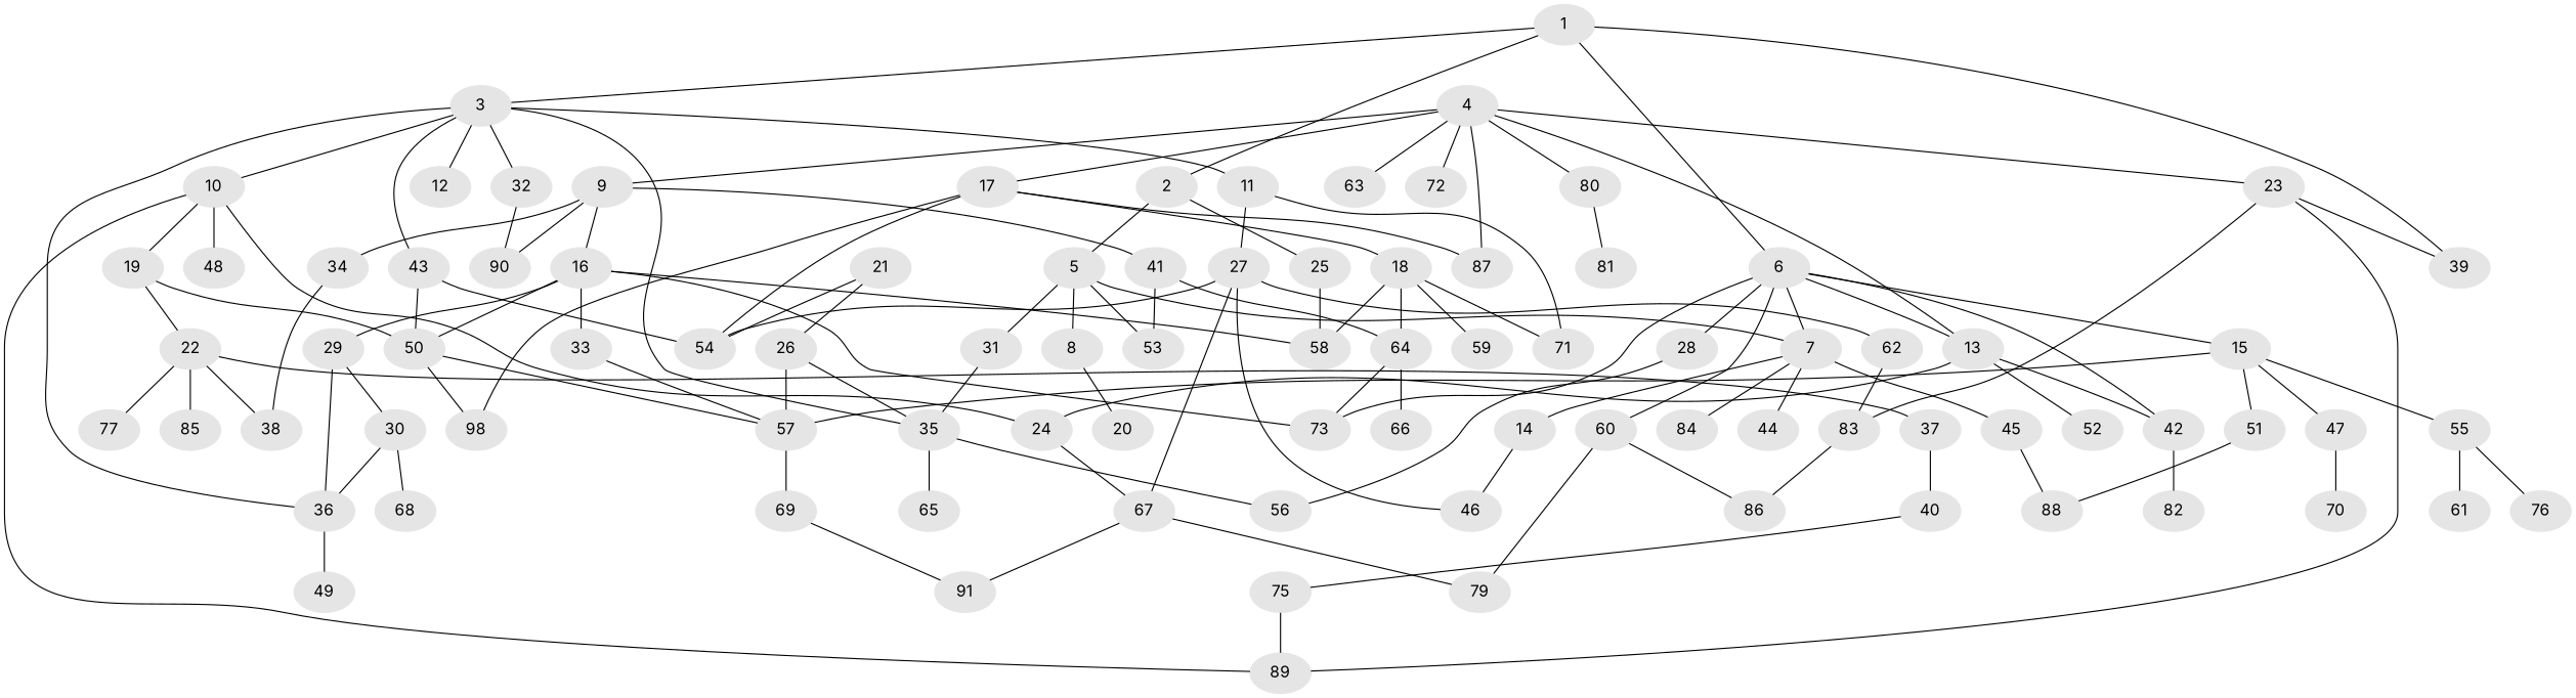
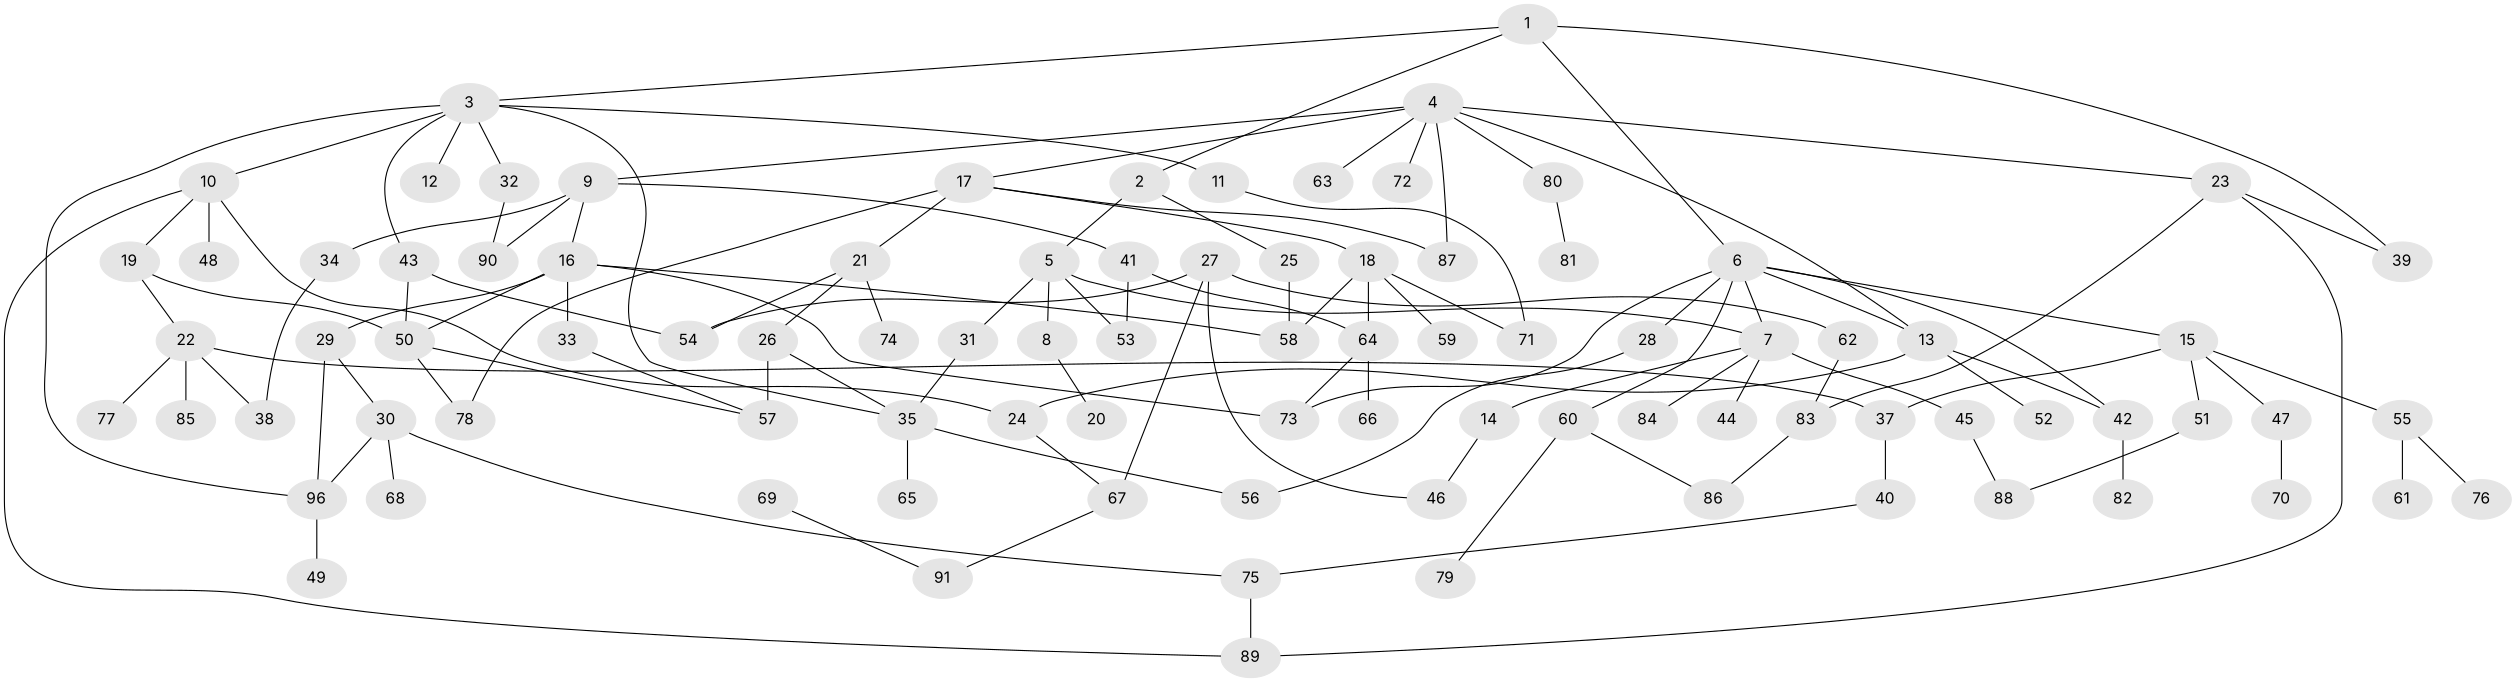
  graph {
    fontname=Inter
    node [color=gray90 fontname=Inter style=filled]
    edge [fontname=Inter]
    1
    2
    3
    6
    39
    5
    25
    10
    11
    12
    32
    35
-   36
+   36 [label=96]
    43
    4
    9
    13
    17
    23
    63
    72
    80
    87
    7
    15
    28
    42
    60
    73
    8
    31
    53
    58
    19
    24
    48
    89
    27
    71
    90
    56
    65
    49
    50
    54
    16
    34
    41
    52
    18
    21
-   78 [label=98]
+   78
    83
    81
    14
    44
    45
    84
    20
    37
    47
    51
    55
    82
    79
    86
    46
    88
    29
    33
    38
    64
    22
    67
    62
    40
    70
    61
    76
    30
    57
    59
    26
+   74
    66
    77
    85
    91
    69
    68
    75
    1 -- 2
    1 -- 3
    1 -- 6
    1 -- 39
    2 -- 5
    2 -- 25
    3 -- 10
    3 -- 11
    3 -- 12
    3 -- 32
    3 -- 35
    3 -- 36
    3 -- 43
    6 -- 13
    6 -- 7
    6 -- 15
    6 -- 28
    6 -- 42
    6 -- 60
    6 -- 73
    5 -- 7
    5 -- 8
    5 -- 31
    5 -- 53
    25 -- 58
    10 -- 19
    10 -- 24
    10 -- 48
    10 -- 89
-   11 -- 27
    11 -- 71
    32 -- 90
    35 -- 56
    35 -- 65
    36 -- 49
    43 -- 50
    43 -- 54
    4 -- 9
    4 -- 13
    4 -- 17
    4 -- 23
    4 -- 63
    4 -- 72
    4 -- 80
    4 -- 87
    9 -- 90
    9 -- 16
    9 -- 34
    9 -- 41
    13 -- 42
    13 -- 24
    13 -- 52
    17 -- 87
    17 -- 18
-   17 -- 54
+   17 -- 21
    17 -- 78
    23 -- 39
    23 -- 89
    23 -- 83
    80 -- 81
    7 -- 14
    7 -- 44
    7 -- 45
    7 -- 84
-   15 -- 57
+   15 -- 37
    15 -- 47
    15 -- 51
    15 -- 55
    28 -- 56
    42 -- 82
    60 -- 79
    60 -- 86
    8 -- 20
    31 -- 35
    19 -- 50
    19 -- 22
    24 -- 67
    27 -- 54
    27 -- 46
    27 -- 67
    27 -- 62
    50 -- 78
    50 -- 57
    16 -- 73
    16 -- 58
    16 -- 50
    16 -- 29
    16 -- 33
    34 -- 38
    41 -- 53
    41 -- 64
    18 -- 58
    18 -- 71
    18 -- 64
    18 -- 59
    21 -- 54
    21 -- 26
+   21 -- 74
    83 -- 86
    14 -- 46
    45 -- 88
    37 -- 40
    47 -- 70
    51 -- 88
    55 -- 61
    55 -- 76
    29 -- 36
    29 -- 30
    33 -- 57
    64 -- 73
    64 -- 66
    22 -- 37
    22 -- 38
    22 -- 77
    22 -- 85
-   67 -- 79
    67 -- 91
    62 -- 83
    40 -- 75
    30 -- 36
    30 -- 68
-   57 -- 69
+   30 -- 75
    26 -- 35
    26 -- 57
    69 -- 91
    75 -- 89
  }
